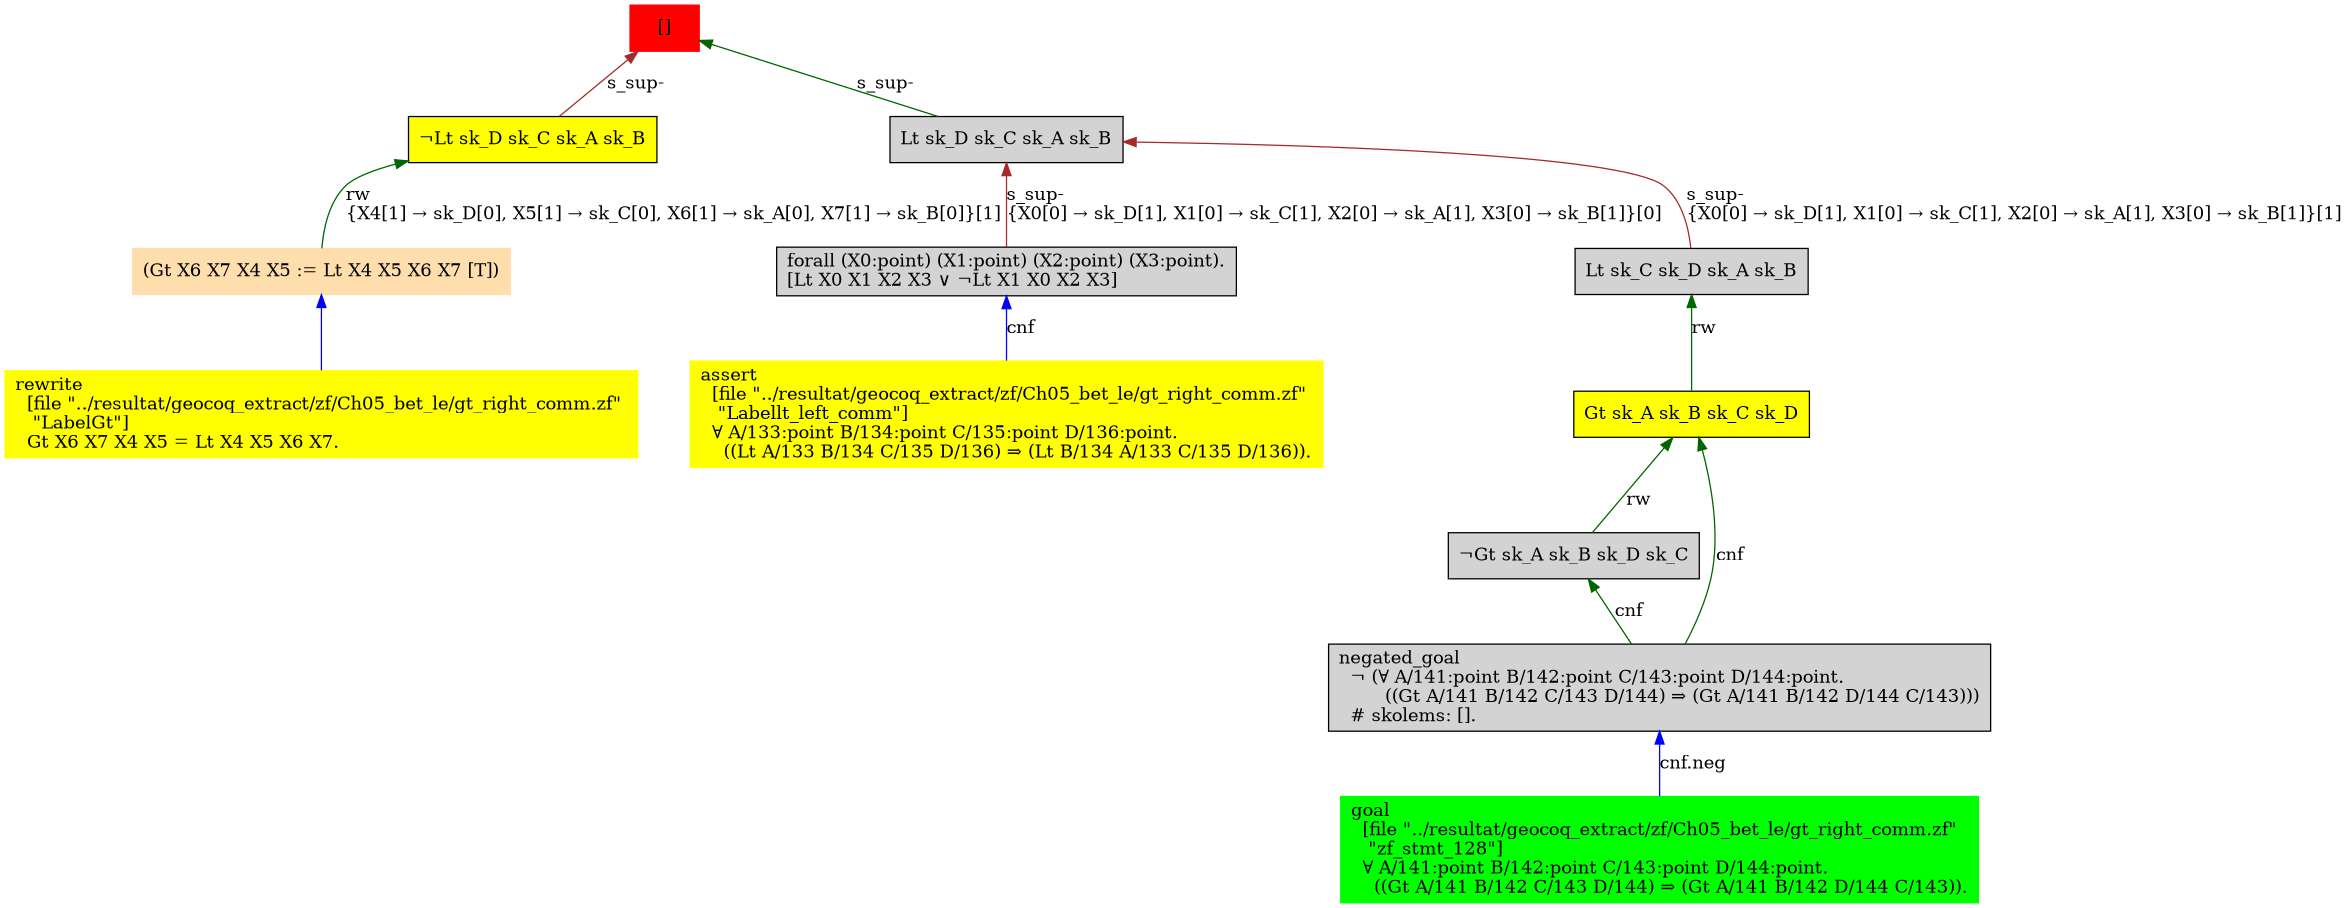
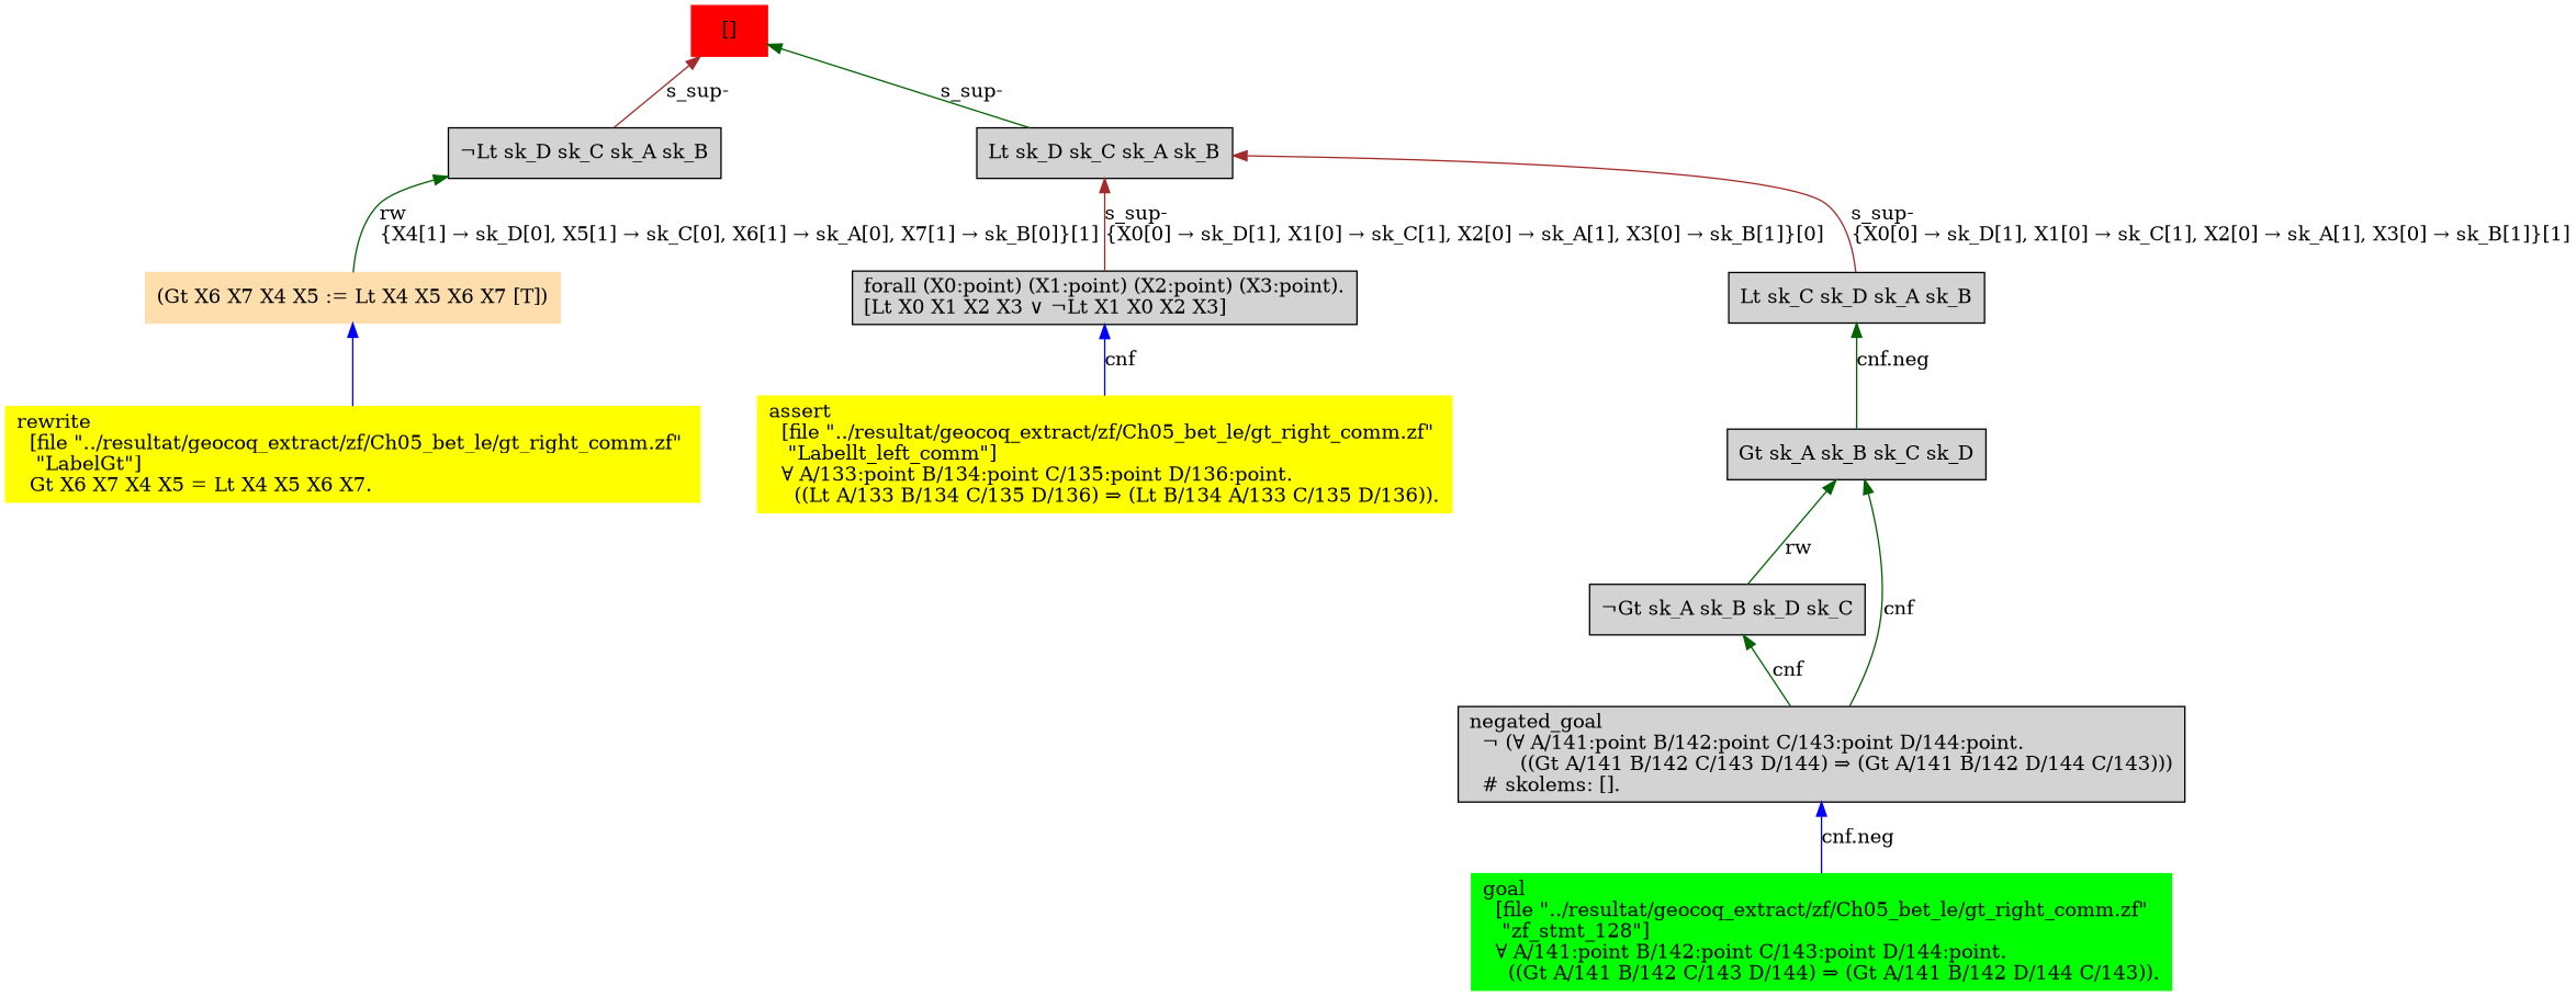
  digraph {
    node [shape=box style=filled]
    edge [color=darkgreen dir=back]
    n1 [color=red label="[]"]
-   n2 [label="¬Lt sk_D sk_C sk_A sk_B\l" fillcolor=yellow]
+   n2 [label="¬Lt sk_D sk_C sk_A sk_B\l"]
    n3 [label="Lt sk_D sk_C sk_A sk_B\l"]
    n4 [color=navajowhite label="(Gt X6 X7 X4 X5 := Lt X4 X5 X6 X7 [T])\l"]
    n5 [label="forall (X0:point) (X1:point) (X2:point) (X3:point).\l[Lt X0 X1 X2 X3 ∨ ¬Lt X1 X0 X2 X3]\l"]
    n6 [label="Lt sk_C sk_D sk_A sk_B\l"]
    n7 [color=yellow label="rewrite\l  [file \"../resultat/geocoq_extract/zf/Ch05_bet_le/gt_right_comm.zf\" \l   \"LabelGt\"]\l  Gt X6 X7 X4 X5 = Lt X4 X5 X6 X7.\l"]
    n8 [label="¬Gt sk_A sk_B sk_D sk_C\l"]
    n9 [label="negated_goal\l  ¬ (∀ A/141:point B/142:point C/143:point D/144:point.\l        ((Gt A/141 B/142 C/143 D/144) ⇒ (Gt A/141 B/142 D/144 C/143)))\l  # skolems: [].\l"]
    n10 [color=green label="goal\l  [file \"../resultat/geocoq_extract/zf/Ch05_bet_le/gt_right_comm.zf\" \l   \"zf_stmt_128\"]\l  ∀ A/141:point B/142:point C/143:point D/144:point.\l    ((Gt A/141 B/142 C/143 D/144) ⇒ (Gt A/141 B/142 D/144 C/143)).\l"]
    n11 [color=yellow label="assert\l  [file \"../resultat/geocoq_extract/zf/Ch05_bet_le/gt_right_comm.zf\" \l   \"Labellt_left_comm\"]\l  ∀ A/133:point B/134:point C/135:point D/136:point.\l    ((Lt A/133 B/134 C/135 D/136) ⇒ (Lt B/134 A/133 C/135 D/136)).\l"]
-   n12 [label="Gt sk_A sk_B sk_C sk_D\l" fillcolor=yellow]
+   n12 [label="Gt sk_A sk_B sk_C sk_D\l"]
    n1 -> n2 [color=brown label="s_sup-\l"]
    n1 -> n3 [label="s_sup-\l"]
    n2 -> n4 [label="rw\l\{X4[1] → sk_D[0], X5[1] → sk_C[0], X6[1] → sk_A[0], X7[1] → sk_B[0]\}[1]\l"]
    n3 -> n5 [color=brown label="s_sup-\l\{X0[0] → sk_D[1], X1[0] → sk_C[1], X2[0] → sk_A[1], X3[0] → sk_B[1]\}[0]\l"]
    n3 -> n6 [color=brown label="s_sup-\l\{X0[0] → sk_D[1], X1[0] → sk_C[1], X2[0] → sk_A[1], X3[0] → sk_B[1]\}[1]\l"]
    n4 -> n7 [color=blue]
    n5 -> n11 [color=blue label=cnf]
-   n6 -> n12 [label=rw]
+   n6 -> n12 [label="cnf.neg"]
    n8 -> n9 [label=cnf]
    n9 -> n10 [color=blue label="cnf.neg"]
    n12 -> n8 [label=rw]
    n12 -> n9 [label=cnf]
  }
